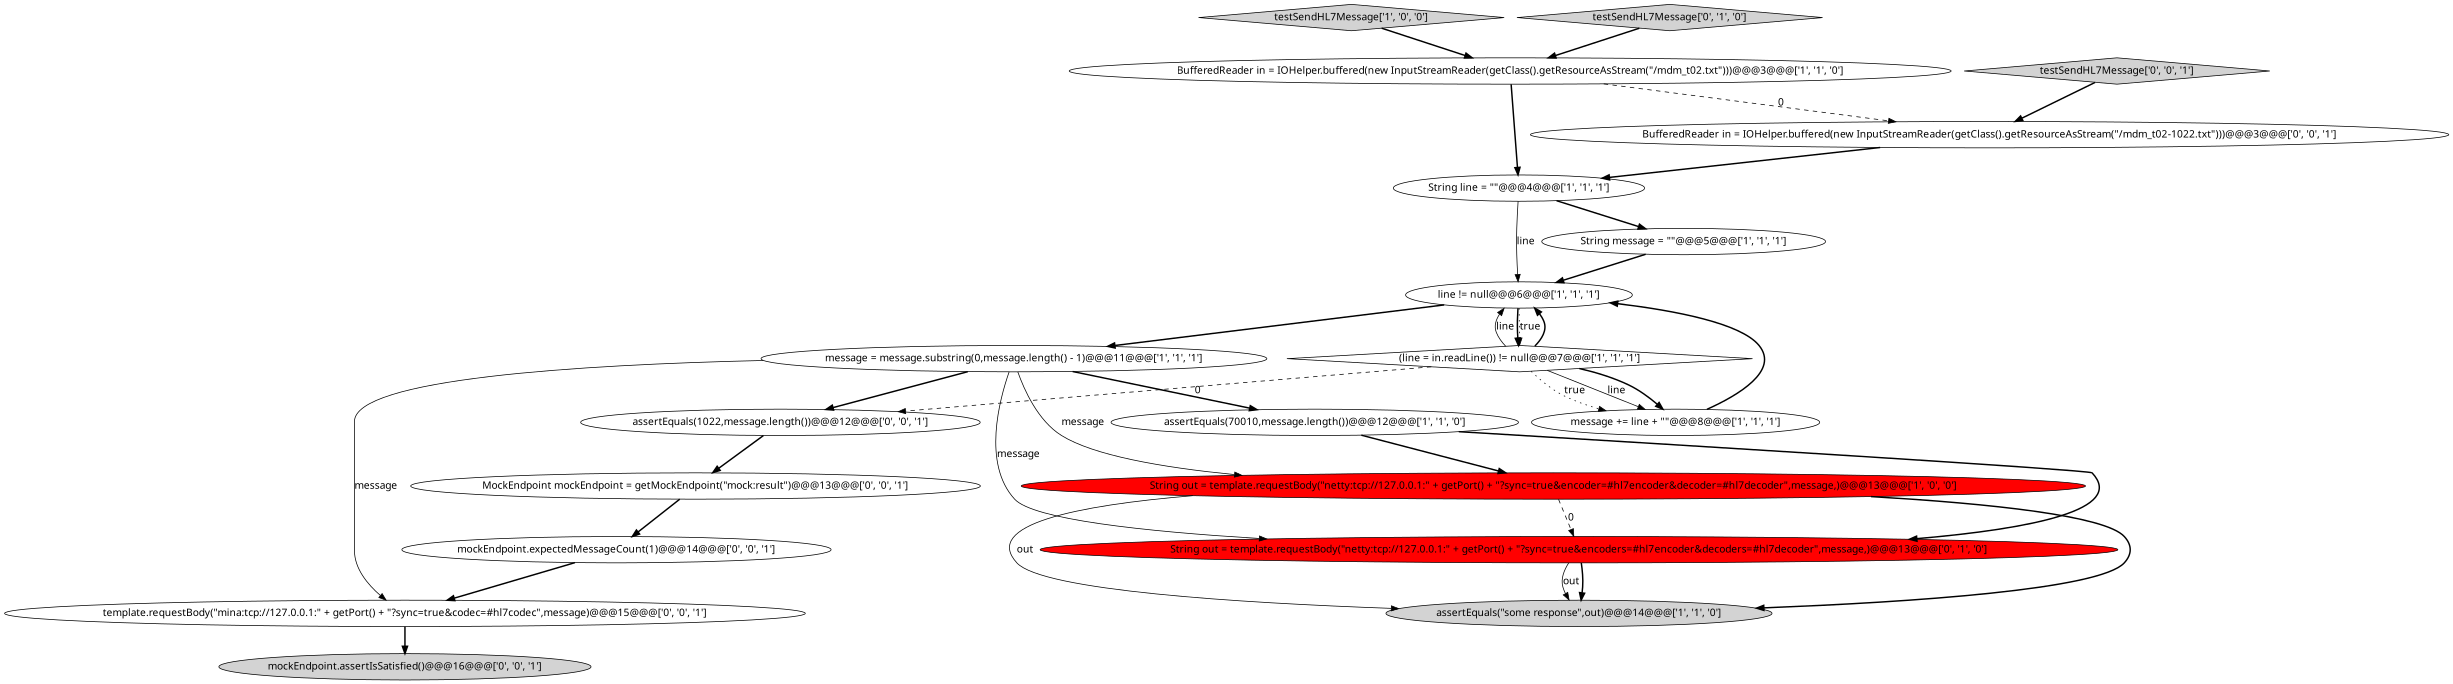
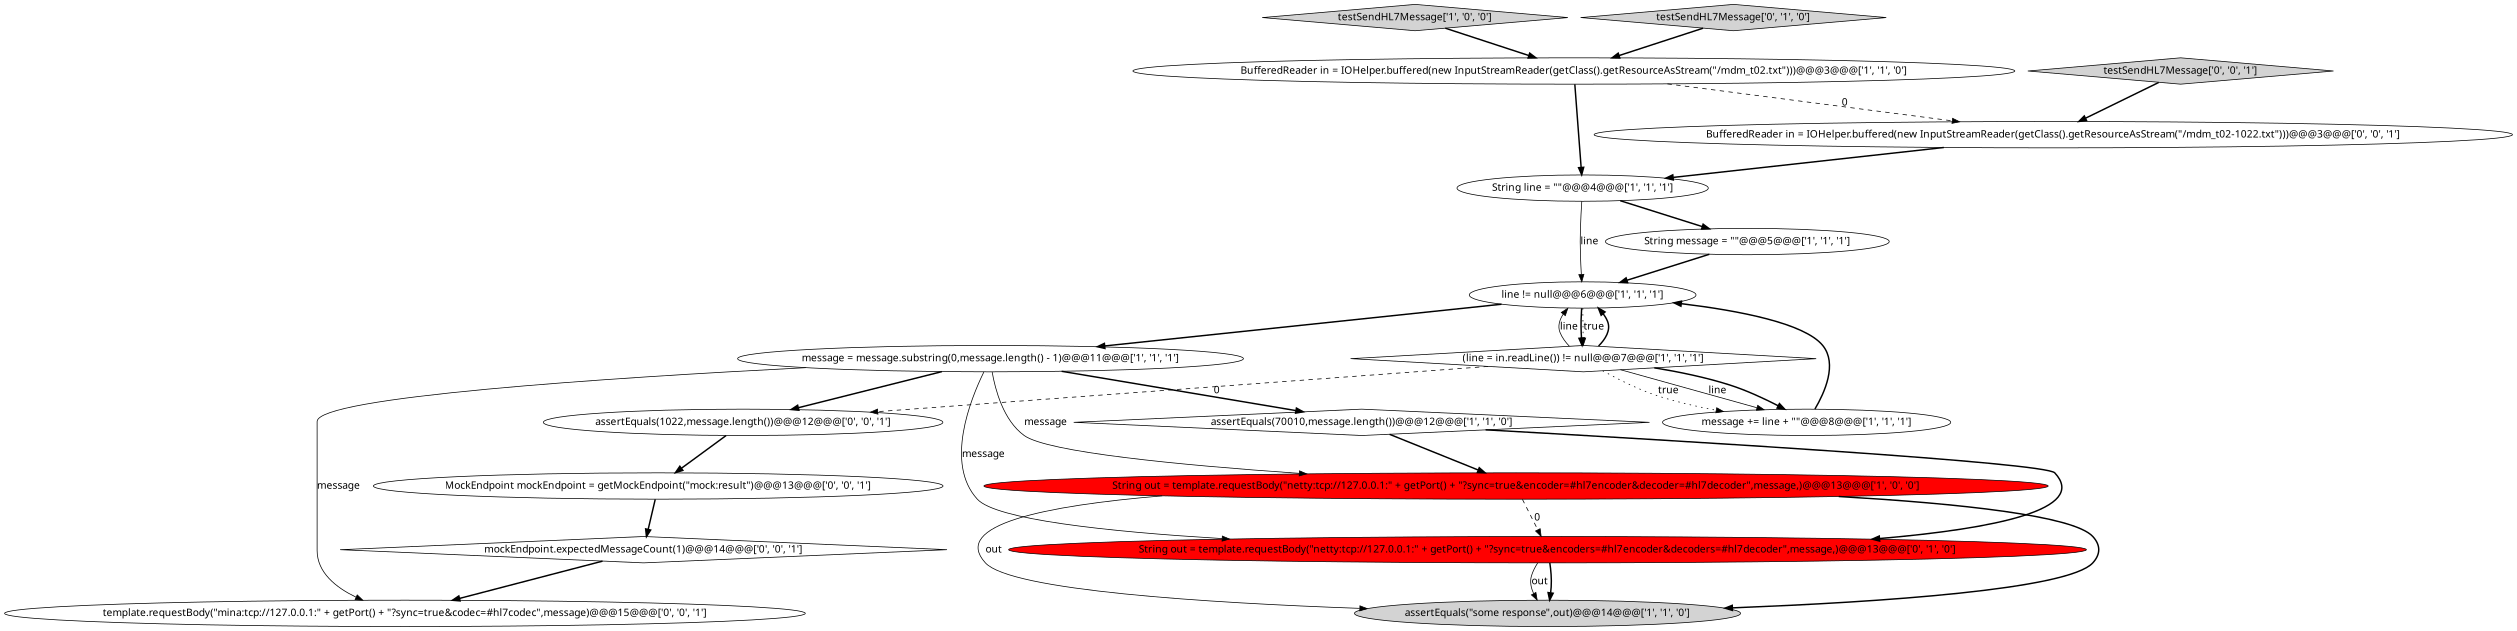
  digraph {
    fontname="Noto Sans"
    node [fillcolor=white fontname="Noto Sans" shape=ellipse style=filled]
    edge [fontname="Noto Sans" style=bold]
    n1 [label="String line = \"\"@@@4@@@['1', '1', '1']"]
    n2 [label="line != null@@@6@@@['1', '1', '1']"]
    n3 [label="String message = \"\"@@@5@@@['1', '1', '1']"]
    n4 [label="message = message.substring(0,message.length() - 1)@@@11@@@['1', '1', '1']"]
    n5 [label="(line = in.readLine()) != null@@@7@@@['1', '1', '1']" shape=diamond]
    n6 [fillcolor=lightgray label="assertEquals(\"some response\",out)@@@14@@@['1', '1', '0']"]
-   n7 [label="mockEndpoint.expectedMessageCount(1)@@@14@@@['0', '0', '1']"]
+   n7 [label="mockEndpoint.expectedMessageCount(1)@@@14@@@['0', '0', '1']" shape=diamond]
    n8 [label="template.requestBody(\"mina:tcp://127.0.0.1:\" + getPort() + \"?sync=true&codec=#hl7codec\",message)@@@15@@@['0', '0', '1']"]
-   n9 [fillcolor=lightgray label="mockEndpoint.assertIsSatisfied()@@@16@@@['0', '0', '1']"]
    n10 [fillcolor=red label="String out = template.requestBody(\"netty:tcp://127.0.0.1:\" + getPort() + \"?sync=true&encoder=#hl7encoder&decoder=#hl7decoder\",message,)@@@13@@@['1', '0', '0']"]
    n11 [fillcolor=red label="String out = template.requestBody(\"netty:tcp://127.0.0.1:\" + getPort() + \"?sync=true&encoders=#hl7encoder&decoders=#hl7decoder\",message,)@@@13@@@['0', '1', '0']"]
    n12 [label="MockEndpoint mockEndpoint = getMockEndpoint(\"mock:result\")@@@13@@@['0', '0', '1']"]
    n13 [label="assertEquals(1022,message.length())@@@12@@@['0', '0', '1']"]
-   n14 [label="assertEquals(70010,message.length())@@@12@@@['1', '1', '0']"]
+   n14 [label="assertEquals(70010,message.length())@@@12@@@['1', '1', '0']" shape=diamond]
    n15 [label="message += line + \"\"@@@8@@@['1', '1', '1']"]
    n16 [fillcolor=lightgray label="testSendHL7Message['1', '0', '0']" shape=diamond]
    n17 [label="BufferedReader in = IOHelper.buffered(new InputStreamReader(getClass().getResourceAsStream(\"/mdm_t02.txt\")))@@@3@@@['1', '1', '0']"]
    n18 [label="BufferedReader in = IOHelper.buffered(new InputStreamReader(getClass().getResourceAsStream(\"/mdm_t02-1022.txt\")))@@@3@@@['0', '0', '1']"]
    n19 [fillcolor=lightgray label="testSendHL7Message['0', '1', '0']" shape=diamond]
    n20 [fillcolor=lightgray label="testSendHL7Message['0', '0', '1']" shape=diamond]
    n1 -> n2 [label=line style=solid]
    n1 -> n3
    n2 -> n4
    n2 -> n5
    n2 -> n5 [label=true style=dotted]
    n3 -> n2
    n4 -> n8 [label=message style=solid]
    n4 -> n10 [label=message style=solid]
    n4 -> n11 [label=message style=solid]
    n4 -> n13
    n4 -> n14
    n5 -> n2
    n5 -> n2 [label=line style=solid]
    n5 -> n13 [label=0 style=dashed]
    n5 -> n15 [label=line style=solid]
    n5 -> n15
    n5 -> n15 [label=true style=dotted]
    n7 -> n8
-   n8 -> n9
    n10 -> n6 [label=out style=solid]
    n10 -> n6
    n10 -> n11 [label=0 style=dashed]
    n11 -> n6
    n11 -> n6 [label=out style=solid]
    n12 -> n7
    n13 -> n12
    n14 -> n10
    n14 -> n11
    n15 -> n2
    n16 -> n17
    n17 -> n1
    n17 -> n18 [label=0 style=dashed]
    n18 -> n1
    n19 -> n17
    n20 -> n18
  }
